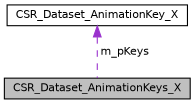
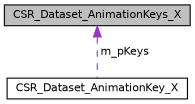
  digraph {
    node [color=black fontname=Helvetica fontsize=10 shape=record style=filled]
    n1 [fillcolor=grey75 fontcolor=black height=0.2 label=CSR_Dataset_AnimationKeys_X width=0.4]
    n2 [fillcolor=white height=0.2 label=CSR_Dataset_AnimationKey_X width=0.4]
-   n2 -> n1 [color=darkorchid3 dir=back fontname=Helvetica fontsize=10 label=" m_pKeys" labelfontname=Helvetica labelfontsize=10 style=dashed]
+   n1 -> n2 [color=darkorchid3 dir=back fontname=Helvetica fontsize=10 label=" m_pKeys" labelfontname=Helvetica labelfontsize=10 style=dashed]
  }
